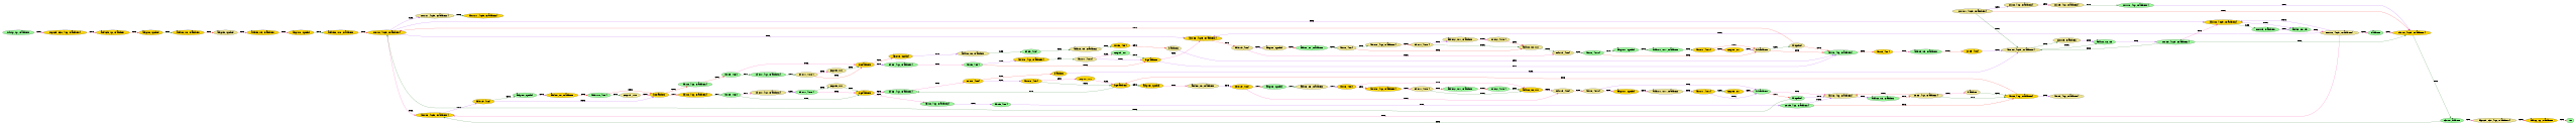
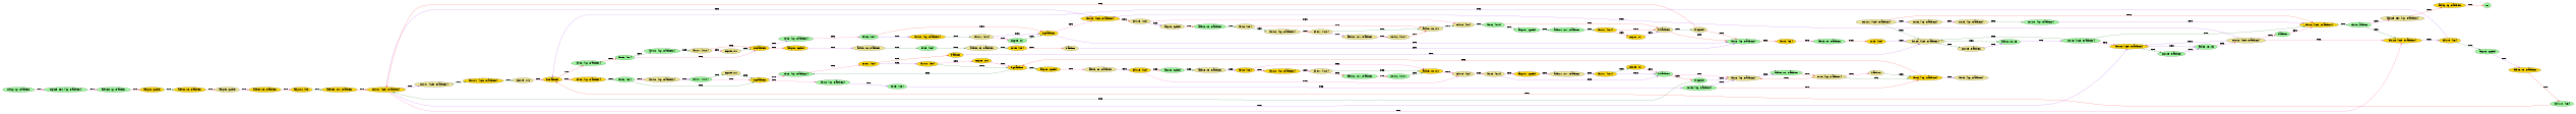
  digraph {
    rankdir=LR
    node [fillcolor=gold style=filled]
    edge [color=darkgreen]
    n1 [fillcolor=palegreen label="sub sp , sp , # address"]
-   n2 [label="stp x29 , x30 , [ sp , # address ]"]
-   n3 [label="add x29 , sp , # address"]
+   n2 [fillcolor=palegreen label="stp x29 , x30 , [ sp , # address ]"]
+   n3 [fillcolor=palegreen label="add x29 , sp , # address"]
    n4 [label="adrp x8 , symbol"]
    n5 [label="add x8 , x8 , # address"]
    n6 [fillcolor=khaki label="adrp x9 , symbol"]
    n7 [label="add x9 , x9 , # address"]
-   n8 [label="adrp x10 , symbol"]
+   n8 [label="adrp x10 , ldur"]
    n9 [label="add x90 , x10 , # address"]
    n10 [label="stur x0 , [ x29 , #- address ]"]
    n11 [fillcolor=khaki label="stur x1 , [ x29 , #- address ]"]
    n12 [label="ldur x8 , [ x29 , #- address ]"]
    n13 [label="ldur x8 , [ x29 , #- address ]"]
    n14 [label="ldur x8 , [ x29 , #- address ]"]
    n15 [label="ldur x11 , [ x29 , #- address ]"]
    n16 [label="ldrb w9 , [ x8 ]"]
    n17 [fillcolor=khaki label="ldrb w9 , [ x8 ]"]
    n18 [fillcolor=palegreen label="mov x9 , # address"]
    n19 [fillcolor=palegreen label="add x8 , x8 , x9"]
    n20 [fillcolor=khaki label="stur x11 , [ x29 , #- address ]"]
    n21 [fillcolor=khaki label="str x8 , [ sp , # address ]"]
    n22 [label="ldur x8 , [ x29 , #- address ]"]
    n23 [fillcolor=khaki label="ldur x8 , [ x29 , #- address ]"]
    n24 [fillcolor=khaki label="str x9 , [ sp , # address ]"]
    n25 [fillcolor=palegreen label="cbz x8 , address"]
    n26 [fillcolor=khaki label="mov x9 , # address"]
    n27 [fillcolor=palegreen label="add x8 , x8 , x9"]
    n28 [fillcolor=palegreen label="str x10 , [ sp , # address ]"]
    n29 [fillcolor=khaki label="ldp x29 , x30 , [ sp , # address ]"]
    n30 [label="add sp , sp , # address"]
    n31 [fillcolor=palegreen label=ret]
    n32 [fillcolor=palegreen label="adrp x8 , symbol"]
    n33 [label="b.ne address"]
    n34 [label="add x8 , x8 , # address"]
    n35 [fillcolor=palegreen label="ldr x8 , [ sp , # address ]"]
    n36 [label="ldr x8 , [ sp , # address ]"]
    n37 [fillcolor=palegreen label="ldrb w10 , [ x8 ]"]
    n38 [fillcolor=khaki label="cmp w9 , w10"]
    n39 [fillcolor=palegreen label="ldr x9 , [ x8 ]"]
    n40 [fillcolor=palegreen label="ldr x9 , [ x8 ]"]
    n41 [fillcolor=palegreen label="ldr x10 , [ sp , # address ]"]
    n42 [label="b.ne address"]
    n43 [fillcolor=khaki label="ldr x10 , [ sp , # address ]"]
    n44 [label="b.ge address"]
    n45 [fillcolor=khaki label="ldr x11 , [ x10 ]"]
    n46 [fillcolor=palegreen label="ldr x8 , [ sp , # address ]"]
    n47 [label="adrp x8 , symbol"]
    n48 [fillcolor=khaki label="cmp x9 , x11"]
    n49 [fillcolor=palegreen label="ldr x9 , [ x8 ]"]
    n50 [fillcolor=khaki label="add x8 , x8 , # address"]
    n51 [label="ldr x10 , [ sp , # address ]"]
    n52 [label="b.ge address"]
    n53 [fillcolor=palegreen label="ldr x9 , [ x8 ]"]
    n54 [fillcolor=palegreen label="ldr x11 , [ x10 ]"]
    n55 [fillcolor=palegreen label="ldr x8 , [ sp , # address ]"]
    n56 [fillcolor=palegreen label="ldr x8 , [ sp , # address ]"]
    n57 [fillcolor=khaki label="cmp x9 , x11"]
    n58 [label="str xzr , [ x8 ]"]
    n59 [fillcolor=palegreen label="ldr x9 , [ x8 ]"]
    n60 [label="b address"]
    n61 [label="ldr x10 , [ x9 ]"]
    n62 [fillcolor=palegreen label="str x9 , [ sp , # address ]"]
    n63 [fillcolor=khaki label="ldr x11 , [ x10 ]"]
    n64 [fillcolor=palegreen label="ldr x8 , [ sp , # address ]"]
    n65 [fillcolor=palegreen label="cmp x9 , x11"]
    n66 [label="ldr x9 , [ x8 ]"]
    n67 [fillcolor=palegreen label="add x9 , x9 , # address"]
    n68 [fillcolor=khaki label="adrp x8 , symbol"]
    n69 [fillcolor=khaki label="strb w9 , [ x8 ]"]
    n70 [fillcolor=khaki label="add x9 , x9 , # address"]
    n71 [label="str x9 , [ x8 ]"]
    n72 [fillcolor=khaki label="b address"]
    n73 [fillcolor=palegreen label="stur x8 , [ x29 , #- address ]"]
    n74 [label="ldr x8 , [ sp , # address ]"]
    n75 [fillcolor=khaki label="ldr x8 , [ sp , # address ]"]
    n76 [fillcolor=khaki label="ldr x9 , [ sp , # address ]"]
    n77 [label="b.ge address"]
    n78 [fillcolor=palegreen label="add x8 , x8 , # address"]
    n79 [label="adrp x8 , symbol"]
    n80 [label="str x9 , [ x8 ]"]
    n81 [fillcolor=palegreen label="add x8 , x8 , # address"]
    n82 [fillcolor=palegreen label="ldr x8 , [ x10 ]"]
    n83 [fillcolor=khaki label="ldr x8 , [ x8 ]"]
    n84 [fillcolor=khaki label="ldr x10 , [ sp , # address ]"]
    n85 [fillcolor=khaki label="add x8 , x8 , x11"]
    n86 [fillcolor=khaki label="ldr x11 , [ x10 ]"]
    n87 [fillcolor=khaki label="add x12 , x11 , # address"]
    n88 [fillcolor=khaki label="str x12 , [ x10 ]"]
    n89 [fillcolor=palegreen label="adrp x11 , symbol"]
    n90 [fillcolor=khaki label="b.lt address"]
    n91 [fillcolor=palegreen label="add x11 , x11 , # address"]
    n92 [fillcolor=khaki label="bl symbol"]
    n93 [label="ldr x11 , [ x11 ]"]
    n94 [label="cmp x8 , x11"]
    n95 [fillcolor=khaki label="stur x8 , [ x29 , #- address ]"]
    n96 [fillcolor=palegreen label="b address"]
    n97 [fillcolor=khaki label="add x8 , x8 , # address"]
    n98 [label="ldrb w9 , [ x8 ]"]
    n99 [fillcolor=palegreen label="adrp x8 , symbol"]
    n100 [fillcolor=khaki label="strb w9 , [ x8 ]"]
    n101 [fillcolor=khaki label="add x8 , x8 , # address"]
    n102 [fillcolor=khaki label="ldr x8 , [ x10 ]"]
    n103 [label="ldr x8 , [ x8 ]"]
    n104 [label="ldr x10 , [ sp , # address ]"]
    n105 [label="add x8 , x8 , x11"]
    n106 [fillcolor=khaki label="ldr x11 , [ x10 ]"]
    n107 [fillcolor=palegreen label="add x12 , x11 , # address"]
    n108 [fillcolor=palegreen label="str x12 , [ x10 ]"]
    n109 [label="adrp x11 , symbol"]
    n110 [fillcolor=palegreen label="b.lt address"]
    n111 [fillcolor=khaki label="add x11 , x11 , # address"]
    n112 [fillcolor=palegreen label="bl symbol"]
    n113 [label="ldr x11 , [ x11 ]"]
    n114 [label="cmp x8 , x11"]
    n115 [fillcolor=khaki label="str x8 , [ sp , # address ]"]
    n116 [fillcolor=khaki label="b address"]
    n117 [label="cmp x8 , x10"]
    n1 -> n2 [color=deeppink label=CFG]
    n2 -> n3 [color=deeppink label=CFG]
    n3 -> n4 [color=red label=CFG]
    n4 -> n5 [label=CFG]
    n5 -> n6 [color=red label=CFG]
    n6 -> n7 [color=deeppink label=CFG]
    n7 -> n8 [color=deeppink label=CFG]
    n8 -> n9 [label=CFG]
    n9 -> n10 [color=red label=CFG]
    n10 -> n11 [color=purple label=CFG]
    n10 -> n12 [color=deeppink label=DFG]
    n10 -> n13 [color=purple label=DFG]
    n10 -> n14 [color=purple label=DFG]
    n11 -> n15 [label=DFG]
    n12 -> n16 [color=purple label=DFG]
    n13 -> n17 [color=red label=DFG]
    n14 -> n18 [label=CFG]
    n14 -> n19 [color=purple label=DFG]
    n16 -> n32 [label=CFG]
    n16 -> n33 [color=purple label=DFG]
    n17 -> n68 [color=purple label=CFG]
    n17 -> n69 [color=deeppink label=DFG]
    n18 -> n19 [color=purple label=CFG]
    n19 -> n95 [color=deeppink label=DFG]
    n20 -> n21 [color=purple label=CFG]
    n20 -> n22 [color=red label=DFG]
    n20 -> n23 [label=DFG]
    n21 -> n24 [color=deeppink label=CFG]
    n22 -> n25 [label=DFG]
    n23 -> n26 [label=CFG]
    n23 -> n27 [label=DFG]
    n24 -> n28 [label=CFG]
    n25 -> n12 [label=CFG]
    n25 -> n29 [color=deeppink label=CFG]
    n26 -> n27 [color=purple label=CFG]
    n27 -> n73 [color=purple label=DFG]
    n28 -> n22 [color=purple label=CFG]
    n29 -> n30 [color=red label=CFG]
    n30 -> n31 [color=red label=CFG]
    n32 -> n34 [color=purple label=CFG]
    n33 -> n35 [color=red label=CFG]
    n33 -> n36 [color=red label=CFG]
    n34 -> n37 [color=red label=CFG]
    n35 -> n39 [color=red label=CFG]
    n36 -> n40 [label=CFG]
    n37 -> n33 [color=red label=DFG]
-   n37 -> n38 [label=CFG]
+   n15 -> n38 [label=CFG]
    n38 -> n33 [color=deeppink label=CFG]
    n39 -> n41 [label=CFG]
    n39 -> n42 [color=deeppink label=DFG]
    n40 -> n43 [color=deeppink label=CFG]
    n40 -> n44 [label=DFG]
    n41 -> n45 [label=CFG]
    n42 -> n46 [color=purple label=CFG]
    n42 -> n47 [color=red label=CFG]
    n43 -> n54 [color=purple label=CFG]
    n44 -> n55 [color=deeppink label=CFG]
    n44 -> n56 [color=deeppink label=CFG]
    n45 -> n42 [color=red label=DFG]
    n45 -> n48 [color=deeppink label=CFG]
    n46 -> n49 [color=deeppink label=CFG]
    n47 -> n50 [color=purple label=CFG]
    n48 -> n42 [label=CFG]
    n49 -> n51 [color=purple label=CFG]
    n49 -> n52 [color=red label=DFG]
    n50 -> n53 [label=CFG]
    n51 -> n63 [label=CFG]
    n52 -> n13 [color=deeppink label=CFG]
    n52 -> n64 [color=purple label=CFG]
    n53 -> n70 [label=DFG]
    n54 -> n44 [color=deeppink label=DFG]
    n54 -> n57 [label=CFG]
    n55 -> n58 [color=deeppink label=CFG]
    n56 -> n59 [color=purple label=CFG]
    n57 -> n44 [label=CFG]
    n58 -> n60 [color=red label=CFG]
    n58 -> n61 [color=purple label=CFG]
    n59 -> n62 [color=purple label=DFG]
    n60 -> n23 [color=purple label=CFG]
    n61 -> n77 [label=DFG]
    n61 -> n117 [color=deeppink label=CFG]
    n62 -> n74 [color=red label=DFG]
    n62 -> n75 [color=purple label=DFG]
    n63 -> n52 [color=purple label=DFG]
    n63 -> n65 [color=deeppink label=CFG]
    n64 -> n66 [color=red label=CFG]
    n65 -> n52 [label=CFG]
    n66 -> n67 [color=deeppink label=DFG]
    n67 -> n80 [color=red label=DFG]
    n68 -> n81 [color=red label=CFG]
    n69 -> n82 [label=CFG]
    n70 -> n71 [label=DFG]
    n71 -> n72 [color=red label=CFG]
    n72 -> n64 [color=purple label=CFG]
    n73 -> n14 [color=deeppink label=CFG]
    n73 -> n22 [label=DFG]
    n73 -> n23 [label=DFG]
    n74 -> n76 [color=purple label=CFG]
    n74 -> n77 [color=red label=DFG]
    n75 -> n78 [color=purple label=DFG]
    n77 -> n55 [label=CFG]
    n77 -> n79 [label=CFG]
    n78 -> n115 [color=red label=DFG]
    n79 -> n97 [color=deeppink label=CFG]
    n80 -> n23 [color=purple label=CFG]
    n81 -> n83 [label=CFG]
    n82 -> n89 [label=CFG]
    n82 -> n90 [color=red label=DFG]
    n83 -> n84 [label=CFG]
    n83 -> n85 [color=red label=DFG]
    n84 -> n86 [color=red label=CFG]
    n85 -> n69 [label=DFG]
    n86 -> n85 [label=DFG]
    n86 -> n87 [color=purple label=DFG]
    n87 -> n88 [color=deeppink label=DFG]
    n88 -> n85 [color=red label=CFG]
    n89 -> n91 [label=CFG]
    n90 -> n64 [color=red label=CFG]
    n90 -> n92 [label=CFG]
    n91 -> n93 [label=CFG]
    n92 -> n10 [color=red label=DFG]
    n92 -> n64 [color=red label=CFG]
    n93 -> n90 [color=red label=DFG]
    n93 -> n94 [color=red label=CFG]
    n94 -> n90 [color=purple label=CFG]
    n95 -> n12 [color=deeppink label=DFG]
    n95 -> n13 [color=purple label=DFG]
    n95 -> n14 [color=purple label=DFG]
    n95 -> n96 [color=deeppink label=CFG]
    n96 -> n22 [color=deeppink label=CFG]
    n97 -> n98 [color=purple label=CFG]
    n98 -> n99 [color=red label=CFG]
    n98 -> n100 [color=deeppink label=DFG]
    n99 -> n101 [label=CFG]
    n100 -> n102 [color=red label=CFG]
    n101 -> n103 [color=purple label=CFG]
    n102 -> n109 [color=deeppink label=CFG]
    n102 -> n110 [color=purple label=DFG]
    n103 -> n104 [color=red label=CFG]
    n103 -> n105 [color=deeppink label=DFG]
    n104 -> n106 [color=deeppink label=CFG]
    n105 -> n100 [color=deeppink label=DFG]
    n106 -> n105 [label=DFG]
    n106 -> n107 [color=red label=DFG]
    n107 -> n108 [color=red label=DFG]
    n108 -> n105 [label=CFG]
    n109 -> n111 [color=deeppink label=CFG]
    n110 -> n75 [color=deeppink label=CFG]
    n110 -> n112 [color=red label=CFG]
    n111 -> n113 [color=purple label=CFG]
    n112 -> n10 [label=DFG]
    n112 -> n75 [color=purple label=CFG]
    n113 -> n110 [color=purple label=DFG]
    n113 -> n114 [label=CFG]
    n114 -> n110 [color=deeppink label=CFG]
    n115 -> n74 [label=DFG]
    n115 -> n75 [color=red label=DFG]
    n115 -> n116 [color=deeppink label=CFG]
    n116 -> n74 [label=CFG]
    n117 -> n77 [color=deeppink label=CFG]
  }
